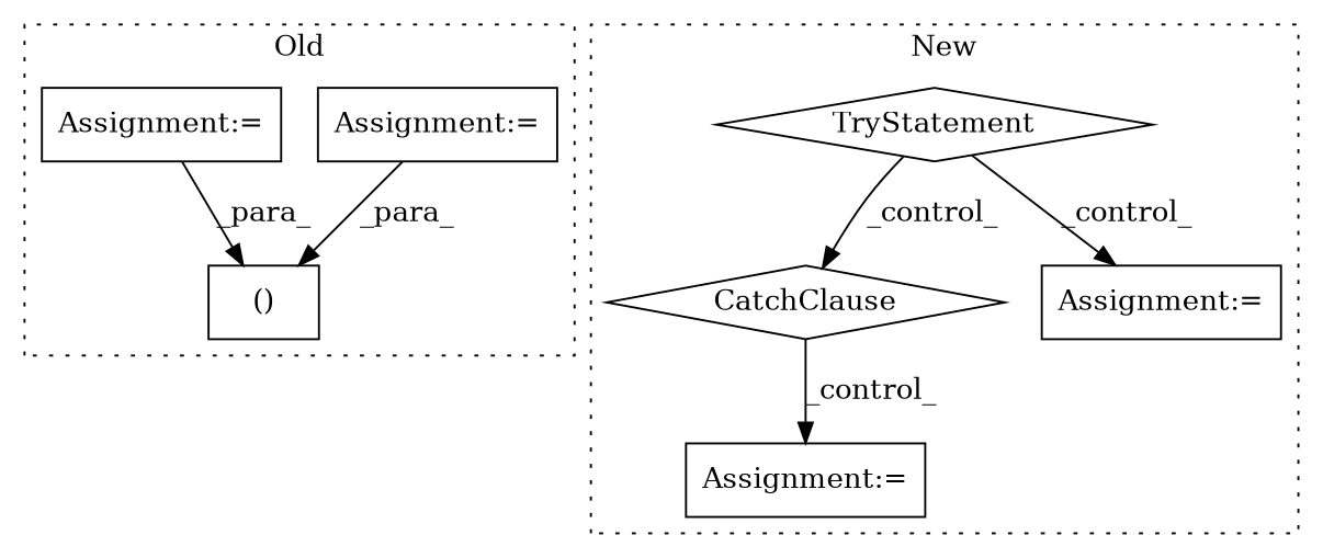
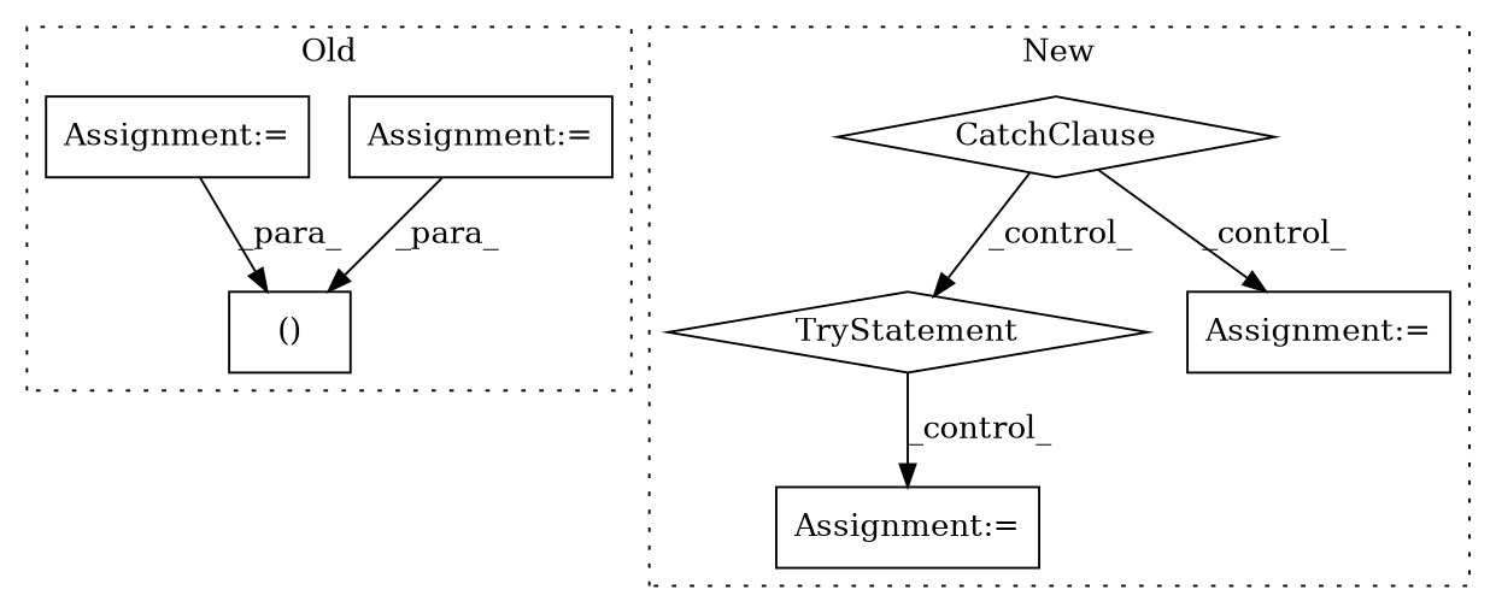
  digraph {
    node [a=7 l=1 shape=box]
    n1 [a=106 l=52 label="()" s=1809]
    n2 [label="Assignment:=" s=1504]
    n3 [l="57,2" label="Assignment:=" s="1515,1596"]
    n4 [a=12 l="11,2" label=CatchClause s="1453,1487" shape=diamond]
    n5 [a=54 l=4 label=TryStatement s=1291 shape=diamond]
    n6 [l=31 label="Assignment:=" s=1410]
    n7 [label="Assignment:=" s=1506]
    subgraph cluster_1 {
      label=Old
      style=dotted
      n1
      n2
      n3
    }
    subgraph cluster_2 {
      label=New
      style=dotted
      n4
      n5
      n6
      n7
    }
    n2 -> n1 [label=_para_]
    n3 -> n1 [label=_para_]
    n4 -> n7 [label=_control_]
-   n5 -> n4 [label=_control_]
+   n4 -> n5 [label=_control_]
    n5 -> n6 [label=_control_]
  }
